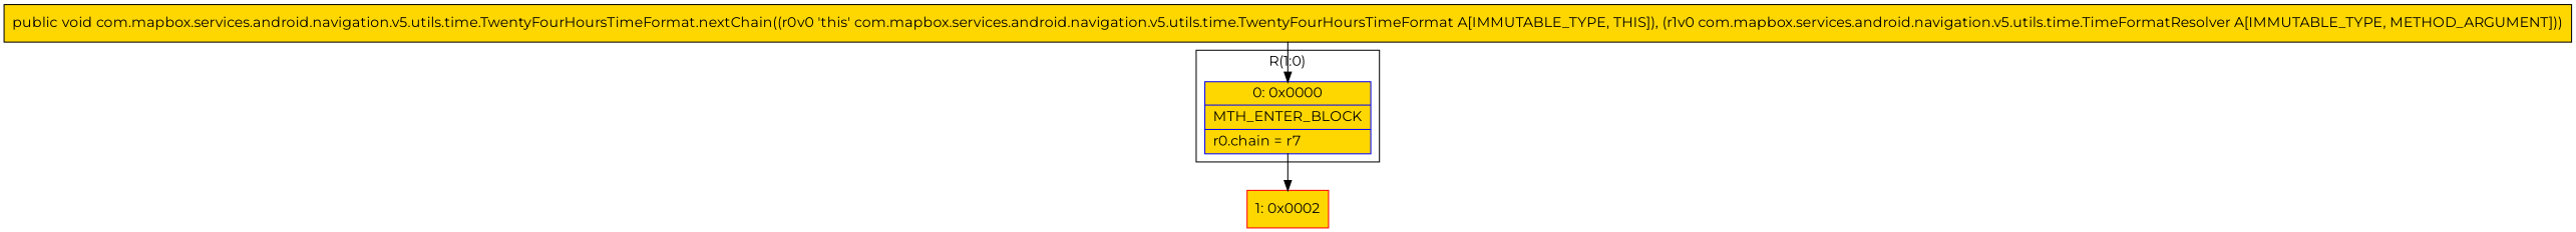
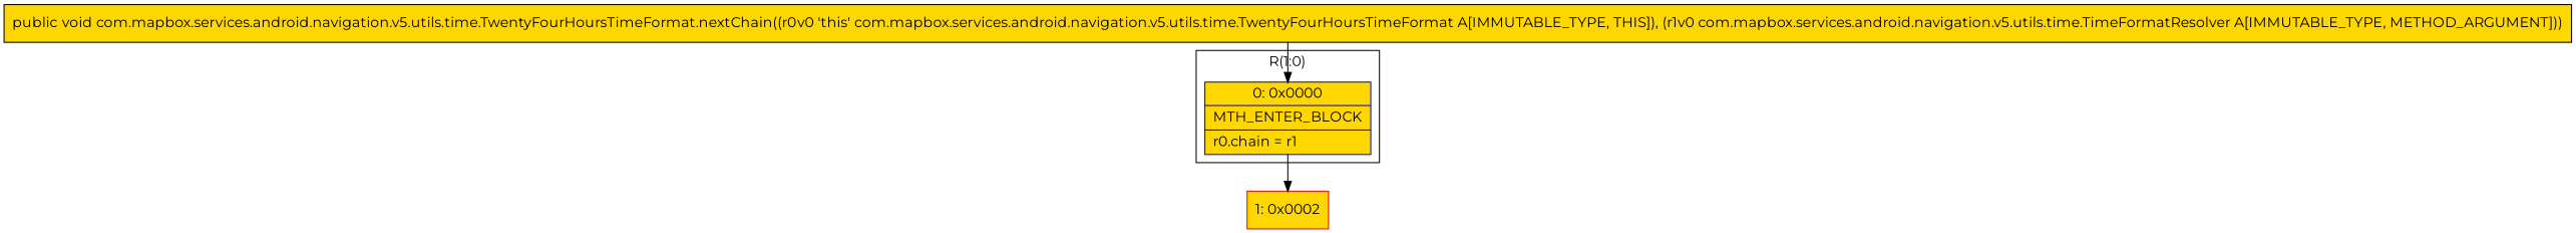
  digraph {
    fontname=Montserrat
    node [shape=record style=filled fillcolor=gold fontname=Montserrat]
    edge [fontname=Montserrat]
-   n1 [color=blue label="{0\:\ 0x0000|MTH_ENTER_BLOCK\l|r0.chain = r7\l}"]
+   n1 [color=blue label="{0\:\ 0x0000|MTH_ENTER_BLOCK\l|r0.chain = r1\l}"]
    n2 [color=red label="{1\:\ 0x0002}"]
    n3 [label="{public void com.mapbox.services.android.navigation.v5.utils.time.TwentyFourHoursTimeFormat.nextChain((r0v0 'this' com.mapbox.services.android.navigation.v5.utils.time.TwentyFourHoursTimeFormat A[IMMUTABLE_TYPE, THIS]), (r1v0 com.mapbox.services.android.navigation.v5.utils.time.TimeFormatResolver A[IMMUTABLE_TYPE, METHOD_ARGUMENT])) }"]
    subgraph cluster_1 {
      label="R(1:0)"
      n1
    }
    n1 -> n2
    n3 -> n1
  }
